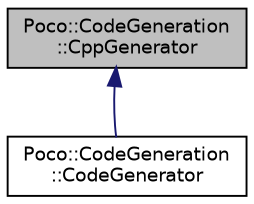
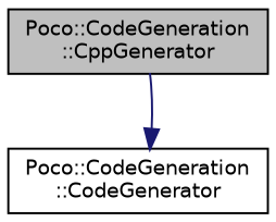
  digraph {
    node [color=black fontname=Helvetica fontsize=10 shape=record style=filled]
    n1 [fillcolor=grey75 fontcolor=black height=0.2 label="Poco::CodeGeneration\l::CppGenerator" width=0.4]
    n2 [fillcolor=white height=0.2 label="Poco::CodeGeneration\l::CodeGenerator" width=0.4]
-   n1 -> n2 [color=midnightblue dir=back fontname=Helvetica fontsize=10 labelfontname=Helvetica labelfontsize=10 style=solid]
+   n2 -> n1 [color=midnightblue dir=back fontname=Helvetica fontsize=10 labelfontname=Helvetica labelfontsize=10 style=solid]
  }
